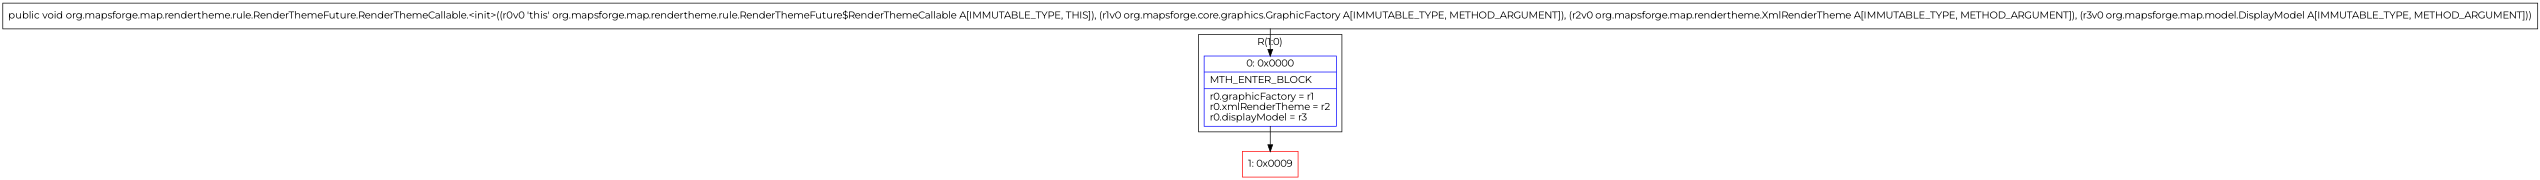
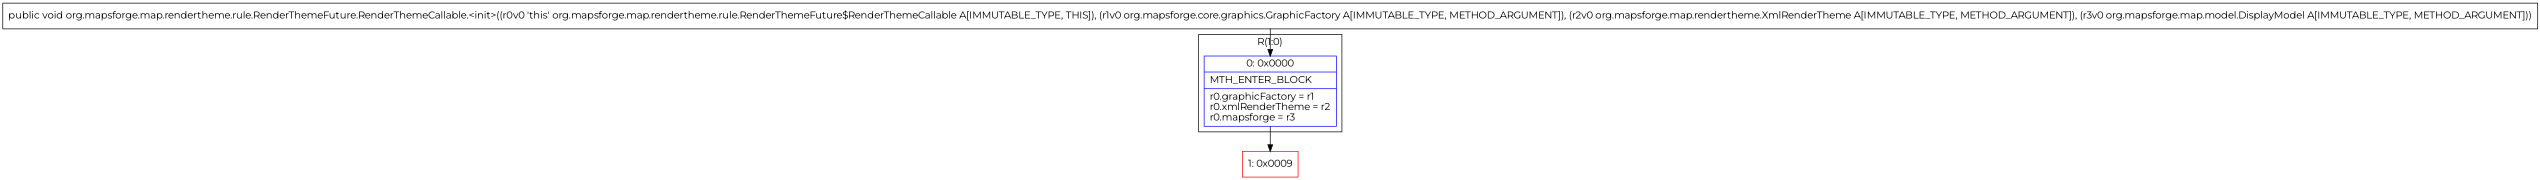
  digraph {
    fontname=Montserrat
    node [shape=record fontname=Montserrat]
    edge [fontname=Montserrat]
-   n1 [color=blue label="{0\:\ 0x0000|MTH_ENTER_BLOCK\l|r0.graphicFactory = r1\lr0.xmlRenderTheme = r2\lr0.displayModel = r3\l}"]
+   n1 [color=blue label="{0\:\ 0x0000|MTH_ENTER_BLOCK\l|r0.graphicFactory = r1\lr0.xmlRenderTheme = r2\lr0.mapsforge = r3\l}"]
    n2 [color=red label="{1\:\ 0x0009}"]
    n3 [label="{public void org.mapsforge.map.rendertheme.rule.RenderThemeFuture.RenderThemeCallable.\<init\>((r0v0 'this' org.mapsforge.map.rendertheme.rule.RenderThemeFuture$RenderThemeCallable A[IMMUTABLE_TYPE, THIS]), (r1v0 org.mapsforge.core.graphics.GraphicFactory A[IMMUTABLE_TYPE, METHOD_ARGUMENT]), (r2v0 org.mapsforge.map.rendertheme.XmlRenderTheme A[IMMUTABLE_TYPE, METHOD_ARGUMENT]), (r3v0 org.mapsforge.map.model.DisplayModel A[IMMUTABLE_TYPE, METHOD_ARGUMENT])) }"]
    subgraph cluster_1 {
      label="R(1:0)"
      n1
    }
    n1 -> n2
    n3 -> n1
  }
